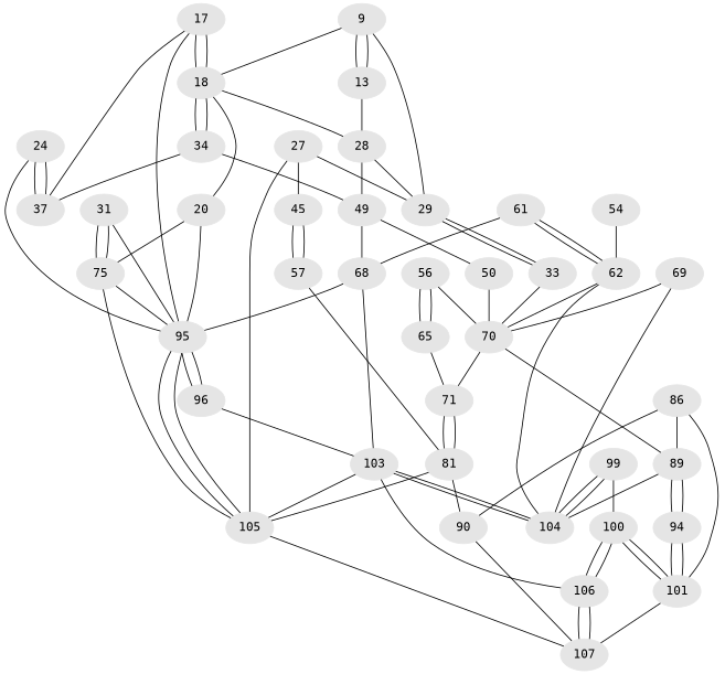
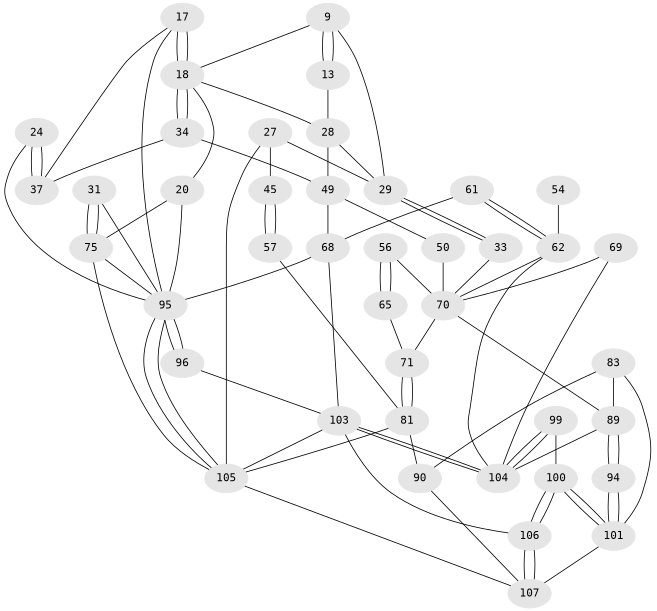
  graph {
    fontname="DejaVu Sans Mono"
    node [color=gray90 fontname="DejaVu Sans Mono" style=filled]
    edge [fontname="DejaVu Sans Mono"]
    9 [super="+1+2"]
    13
    18 [super="+14+4"]
    29 [super="+26"]
    28 [super="+15"]
    20 [super="+5"]
    34
    33
    49 [super="+35+36"]
    17 [super="+16"]
    37 [super="+25"]
    95 [super="+76"]
    105 [super="+60"]
    96 [super="+73"]
    75 [super="+6+30"]
    24
    27 [super="+22"]
    45 [super="+42"]
    57
    107 [super="+93"]
    50 [super="+38"]
    68 [super="+47+48"]
    70 [super="+67+55+66"]
    31
    71
    89 [super="+82+80"]
    56 [super="+44"]
    65
    81 [super="+59"]
    103 [super="+102+97"]
    54
    62
    90 [super="+84"]
    61
    104 [super="+85+78+86+88"]
    106
    69
    94
-   83 [label=86]
+   83
    101 [super="+92+91"]
    99 [super="+98"]
    100
    9 -- 13 [weight=2]
    9 -- 13
    9 -- 18
    9 -- 29
    13 -- 28
    18 -- 28
    18 -- 20
    18 -- 34
    18 -- 34
    29 -- 33 [weight=2]
    29 -- 33
    28 -- 29
    28 -- 49
    20 -- 95
    20 -- 75 [weight=2]
    34 -- 49
    34 -- 37
    33 -- 70
    49 -- 50 [weight=2]
    49 -- 68
    17 -- 18 [weight=2]
    17 -- 18
    17 -- 37
    17 -- 95
    95 -- 105
    95 -- 105
    95 -- 96 [weight=2]
    95 -- 96
    105 -- 107
    96 -- 103 [weight=2]
    75 -- 95
    75 -- 105 [weight=2]
    24 -- 37 [weight=2]
    24 -- 37
    24 -- 95
    27 -- 29 [weight=2]
    27 -- 105 [weight=2]
    27 -- 45 [weight=2]
    45 -- 57 [weight=2]
    45 -- 57
    57 -- 81
    50 -- 70 [weight=2]
    68 -- 95
    68 -- 103
    70 -- 71
    70 -- 89
    31 -- 95
    31 -- 75 [weight=2]
    31 -- 75
    71 -- 81
    71 -- 81
    89 -- 104 [weight=2]
    89 -- 94
    89 -- 94
    56 -- 70 [weight=2]
    56 -- 65 [weight=2]
    56 -- 65
    65 -- 71
    81 -- 105
    81 -- 90 [weight=2]
    103 -- 105
    103 -- 104 [weight=2]
    103 -- 104
    103 -- 106
    54 -- 62 [weight=3]
    62 -- 70
    62 -- 104
    90 -- 107
    61 -- 68 [weight=2]
    61 -- 62
    61 -- 62
    106 -- 107
    106 -- 107
    69 -- 70 [weight=2]
    69 -- 104
    94 -- 101 [weight=2]
    94 -- 101
    83 -- 89
    83 -- 90
    83 -- 101
    101 -- 107
    99 -- 104 [weight=3]
    99 -- 104
    99 -- 100
    100 -- 106
    100 -- 106
    100 -- 101
    100 -- 101
  }
